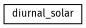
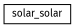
  digraph {
    rankdir=TB
    fontname="Fira Sans"
-   n1 [color=black fillcolor=white fontname="Fira Sans" fontsize=10 height=0.2 label=diurnal_solar shape=record style=filled width=0.4]
+   n1 [color=black fillcolor=white fontname="Fira Sans" fontsize=10 height=0.2 label=solar_solar shape=record style=filled width=0.4]
  }
